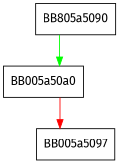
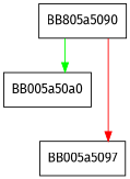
  digraph {
    fontname="Fira Sans"
    splines=ortho
    node [fontname="Fira Sans" shape=box]
    edge [fontname="Fira Sans"]
    n1 [label=BB805a5090]
    BB005a50a0
    BB005a5097
    n1 -> BB005a50a0 [color=green]
-   BB005a50a0 -> BB005a5097 [color=red]
+   n1 -> BB005a5097 [color=red]
  }
